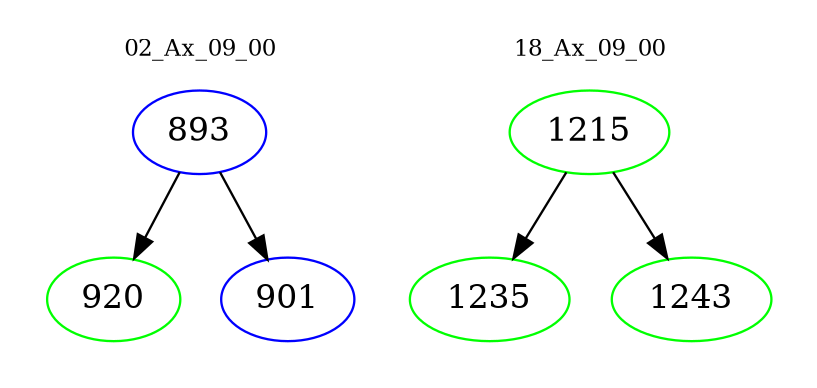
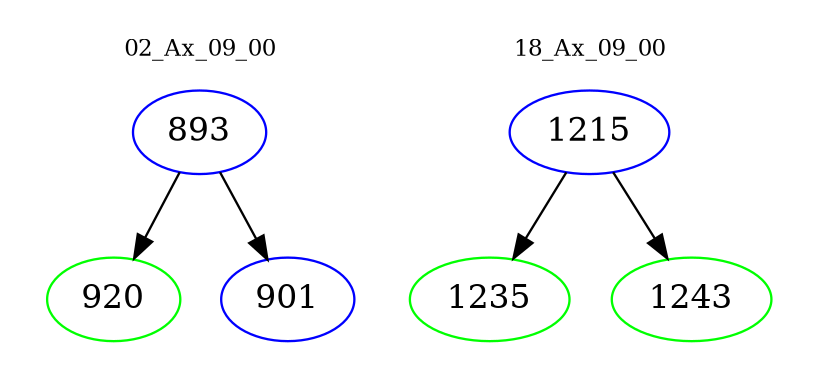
  digraph {
    node [color=blue]
    edge [color=black]
    n1 [label=893]
    n2 [color=green label=920]
    n3 [label=901]
-   n4 [color=green label=1215]
+   n4 [label=1215]
    n5 [color=green label=1235]
    n6 [color=green label=1243]
    subgraph cluster_1 {
      color=white
      fontsize=10
      label="02_Ax_09_00"
      n1
      n2
      n3
    }
    subgraph cluster_2 {
      color=white
      fontsize=10
      label="18_Ax_09_00"
      n4
      n5
      n6
    }
    n1 -> n2
    n1 -> n3
    n4 -> n5
    n4 -> n6
  }
